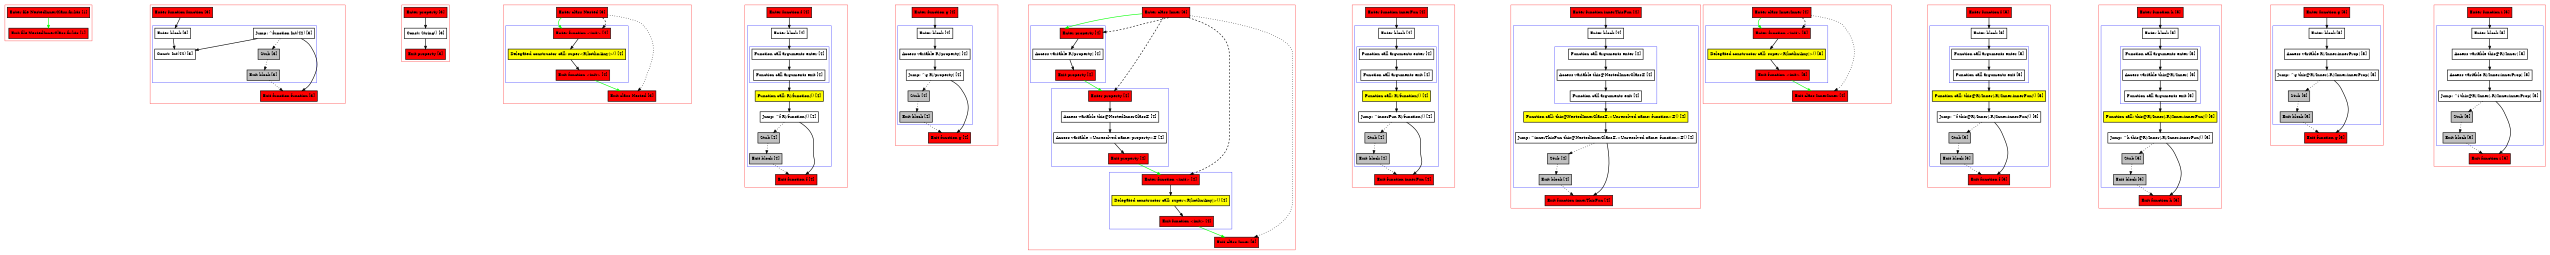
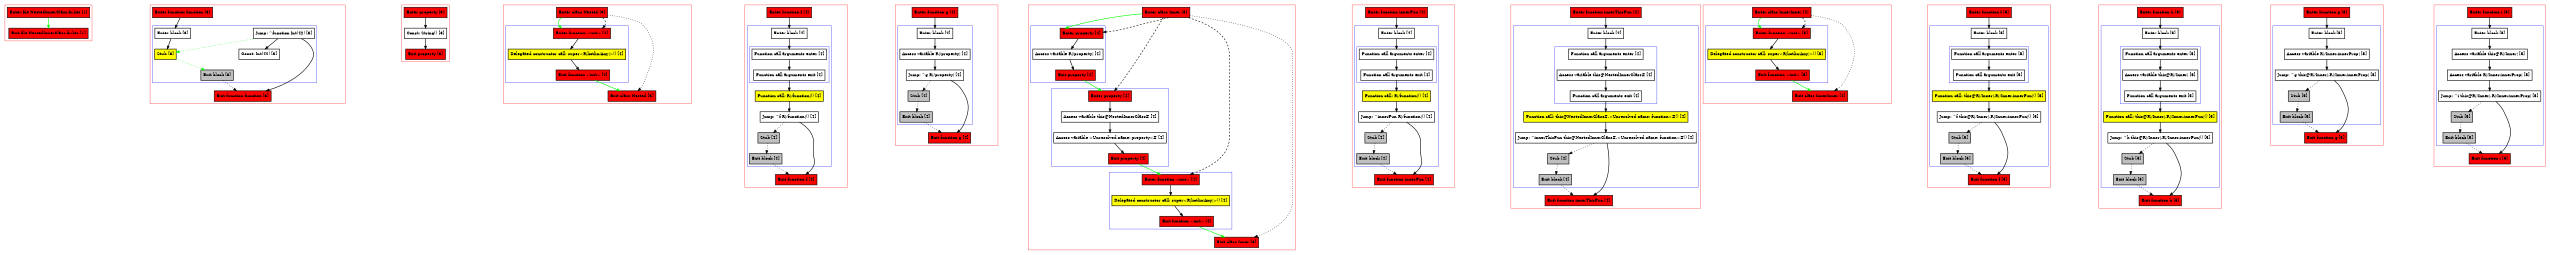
  digraph {
    nodesep=3
    node [penwidth=2 shape=box style=filled]
    edge [penwidth=2]
    n1 [fillcolor=red label="Enter file NestedInnerClass.fir.kts [1]"]
    n2 [fillcolor=red label="Exit file NestedInnerClass.fir.kts [1]"]
    n3 [label="Enter block [3]" style=""]
    n4 [label="Const: Int(42) [3]" style=""]
    n5 [label="Jump: ^function Int(42) [3]" style=""]
-   n6 [fillcolor=gray label="Stub [3]"]
+   n6 [fillcolor=yellow label="Stub [3]"]
    n7 [fillcolor=gray label="Exit block [3]"]
    n8 [fillcolor=red label="Enter function function [3]"]
    n9 [fillcolor=red label="Exit function function [3]"]
    n10 [fillcolor=red label="Enter property [3]"]
    n11 [label="Const: String() [3]" style=""]
    n12 [fillcolor=red label="Exit property [3]"]
    n13 [fillcolor=red label="Enter function <init> [4]"]
    n14 [fillcolor=yellow label="Delegated constructor call: super<R|kotlin/Any|>() [4]"]
    n15 [fillcolor=red label="Exit function <init> [4]"]
    n16 [fillcolor=red label="Enter class Nested [3]"]
    n17 [fillcolor=red label="Exit class Nested [3]"]
    n18 [label="Function call arguments enter [4]" style=""]
    n19 [label="Function call arguments exit [4]" style=""]
    n20 [label="Enter block [4]" style=""]
    n21 [fillcolor=yellow label="Function call: R|/function|() [4]"]
    n22 [label="Jump: ^f R|/function|() [4]" style=""]
    n23 [fillcolor=gray label="Stub [4]"]
    n24 [fillcolor=gray label="Exit block [4]"]
    n25 [fillcolor=red label="Enter function f [4]"]
    n26 [fillcolor=red label="Exit function f [4]"]
    n27 [label="Enter block [4]" style=""]
    n28 [label="Access variable R|/property| [4]" style=""]
    n29 [label="Jump: ^g R|/property| [4]" style=""]
    n30 [fillcolor=gray label="Stub [4]"]
    n31 [fillcolor=gray label="Exit block [4]"]
    n32 [fillcolor=red label="Enter function g [4]"]
    n33 [fillcolor=red label="Exit function g [4]"]
    n34 [fillcolor=red label="Enter property [4]"]
    n35 [label="Access variable R|/property| [4]" style=""]
    n36 [fillcolor=red label="Exit property [4]"]
    n37 [fillcolor=red label="Enter property [4]"]
    n38 [label="Access variable this@NestedInnerClass# [4]" style=""]
    n39 [label="Access variable <Unresolved name: property># [4]" style=""]
    n40 [fillcolor=red label="Exit property [4]"]
    n41 [fillcolor=red label="Enter function <init> [4]"]
    n42 [fillcolor=yellow label="Delegated constructor call: super<R|kotlin/Any|>() [4]"]
    n43 [fillcolor=red label="Exit function <init> [4]"]
    n44 [fillcolor=red label="Enter class Inner [3]"]
    n45 [fillcolor=red label="Exit class Inner [3]"]
    n46 [label="Function call arguments enter [4]" style=""]
    n47 [label="Function call arguments exit [4]" style=""]
    n48 [label="Enter block [4]" style=""]
    n49 [fillcolor=yellow label="Function call: R|/function|() [4]"]
    n50 [label="Jump: ^innerFun R|/function|() [4]" style=""]
    n51 [fillcolor=gray label="Stub [4]"]
    n52 [fillcolor=gray label="Exit block [4]"]
    n53 [fillcolor=red label="Enter function innerFun [4]"]
    n54 [fillcolor=red label="Exit function innerFun [4]"]
    n55 [label="Function call arguments enter [4]" style=""]
    n56 [label="Access variable this@NestedInnerClass# [4]" style=""]
    n57 [label="Function call arguments exit [4]" style=""]
    n58 [label="Enter block [4]" style=""]
    n59 [fillcolor=yellow label="Function call: this@NestedInnerClass#.<Unresolved name: function>#() [4]"]
    n60 [label="Jump: ^innerThisFun this@NestedInnerClass#.<Unresolved name: function>#() [4]" style=""]
    n61 [fillcolor=gray label="Stub [4]"]
    n62 [fillcolor=gray label="Exit block [4]"]
    n63 [fillcolor=red label="Enter function innerThisFun [4]"]
    n64 [fillcolor=red label="Exit function innerThisFun [4]"]
    n65 [fillcolor=red label="Enter function <init> [5]"]
    n66 [fillcolor=yellow label="Delegated constructor call: super<R|kotlin/Any|>() [5]"]
    n67 [fillcolor=red label="Exit function <init> [5]"]
    n68 [fillcolor=red label="Enter class InnerInner [4]"]
    n69 [fillcolor=red label="Exit class InnerInner [4]"]
    n70 [label="Function call arguments enter [5]" style=""]
    n71 [label="Function call arguments exit [5]" style=""]
    n72 [label="Enter block [5]" style=""]
    n73 [fillcolor=yellow label="Function call: this@R|/Inner|.R|/Inner.innerFun|() [5]"]
    n74 [label="Jump: ^f this@R|/Inner|.R|/Inner.innerFun|() [5]" style=""]
    n75 [fillcolor=gray label="Stub [5]"]
    n76 [fillcolor=gray label="Exit block [5]"]
    n77 [fillcolor=red label="Enter function f [5]"]
    n78 [fillcolor=red label="Exit function f [5]"]
    n79 [label="Function call arguments enter [5]" style=""]
    n80 [label="Access variable this@R|/Inner| [5]" style=""]
    n81 [label="Function call arguments exit [5]" style=""]
    n82 [label="Enter block [5]" style=""]
    n83 [fillcolor=yellow label="Function call: this@R|/Inner|.R|/Inner.innerFun|() [5]"]
    n84 [label="Jump: ^h this@R|/Inner|.R|/Inner.innerFun|() [5]" style=""]
    n85 [fillcolor=gray label="Stub [5]"]
    n86 [fillcolor=gray label="Exit block [5]"]
    n87 [fillcolor=red label="Enter function h [5]"]
    n88 [fillcolor=red label="Exit function h [5]"]
    n89 [label="Enter block [5]" style=""]
    n90 [label="Access variable R|/Inner.innerProp| [5]" style=""]
    n91 [label="Jump: ^g this@R|/Inner|.R|/Inner.innerProp| [5]" style=""]
    n92 [fillcolor=gray label="Stub [5]"]
    n93 [fillcolor=gray label="Exit block [5]"]
    n94 [fillcolor=red label="Enter function g [5]"]
    n95 [fillcolor=red label="Exit function g [5]"]
    n96 [label="Enter block [5]" style=""]
    n97 [label="Access variable this@R|/Inner| [5]" style=""]
    n98 [label="Access variable R|/Inner.innerProp| [5]" style=""]
    n99 [label="Jump: ^i this@R|/Inner|.R|/Inner.innerProp| [5]" style=""]
    n100 [fillcolor=gray label="Stub [5]"]
    n101 [fillcolor=gray label="Exit block [5]"]
    n102 [fillcolor=red label="Enter function i [5]"]
    n103 [fillcolor=red label="Exit function i [5]"]
    subgraph cluster_1 {
      color=red
      n1
      n2
    }
    subgraph cluster_2 {
      color=red
      n8
      n9
      subgraph cluster_3 {
        color=blue
        n3
        n4
        n5
        n6
        n7
      }
    }
    subgraph cluster_4 {
      color=red
      n10
      n11
      n12
    }
    subgraph cluster_5 {
      color=red
      n16
      n17
      subgraph cluster_6 {
        color=blue
        n13
        n14
        n15
      }
    }
    subgraph cluster_7 {
      color=red
      n25
      n26
      subgraph cluster_8 {
        color=blue
        n20
        n21
        n22
        n23
        n24
        subgraph cluster_9 {
          color=blue
          n18
          n19
        }
      }
    }
    subgraph cluster_10 {
      color=red
      n32
      n33
      subgraph cluster_11 {
        color=blue
        n27
        n28
        n29
        n30
        n31
      }
    }
    subgraph cluster_12 {
      color=red
      n44
      n45
      subgraph cluster_13 {
        color=blue
        n34
        n35
        n36
      }
      subgraph cluster_14 {
        color=blue
        n37
        n38
        n39
        n40
      }
      subgraph cluster_15 {
        color=blue
        n41
        n42
        n43
      }
    }
    subgraph cluster_16 {
      color=red
      n53
      n54
      subgraph cluster_17 {
        color=blue
        n48
        n49
        n50
        n51
        n52
        subgraph cluster_18 {
          color=blue
          n46
          n47
        }
      }
    }
    subgraph cluster_19 {
      color=red
      n63
      n64
      subgraph cluster_20 {
        color=blue
        n58
        n59
        n60
        n61
        n62
        subgraph cluster_21 {
          color=blue
          n55
          n56
          n57
        }
      }
    }
    subgraph cluster_22 {
      color=red
      n68
      n69
      subgraph cluster_23 {
        color=blue
        n65
        n66
        n67
      }
    }
    subgraph cluster_24 {
      color=red
      n77
      n78
      subgraph cluster_25 {
        color=blue
        n72
        n73
        n74
        n75
        n76
        subgraph cluster_26 {
          color=blue
          n70
          n71
        }
      }
    }
    subgraph cluster_27 {
      color=red
      n87
      n88
      subgraph cluster_28 {
        color=blue
        n82
        n83
        n84
        n85
        n86
        subgraph cluster_29 {
          color=blue
          n79
          n80
          n81
        }
      }
    }
    subgraph cluster_30 {
      color=red
      n94
      n95
      subgraph cluster_31 {
        color=blue
        n89
        n90
        n91
        n92
        n93
      }
    }
    subgraph cluster_32 {
      color=red
      n102
      n103
      subgraph cluster_33 {
        color=blue
        n96
        n97
        n98
        n99
        n100
        n101
      }
    }
    n1 -> n2 [color=green]
-   n3 -> n4
+   n3 -> n6
    n5 -> n4
-   n5 -> n6 [style=dotted]
+   n5 -> n6 [style=dotted color=green]
    n5 -> n9
-   n6 -> n7 [style=dotted]
+   n6 -> n7 [style=dotted color=green]
    n7 -> n9 [style=dotted]
    n8 -> n3
    n10 -> n11
    n11 -> n12
    n13 -> n14
    n14 -> n15
    n15 -> n17 [color=green]
    n16 -> n13 [color=green]
    n16 -> n13 [style=dashed]
    n16 -> n17 [style=dotted]
    n18 -> n19
    n19 -> n21
    n20 -> n18
    n21 -> n22
    n22 -> n23 [style=dotted]
    n22 -> n26
    n23 -> n24 [style=dotted]
    n24 -> n26 [style=dotted]
    n25 -> n20
    n27 -> n28
    n28 -> n29
    n29 -> n30 [style=dotted]
    n29 -> n33
    n30 -> n31 [style=dotted]
    n31 -> n33 [style=dotted]
    n32 -> n27
    n34 -> n35
    n35 -> n36
    n36 -> n37 [color=green]
    n37 -> n38
    n38 -> n39
    n39 -> n40
    n40 -> n41 [color=green]
    n41 -> n42
    n42 -> n43
    n43 -> n45 [color=green]
    n44 -> n34 [color=green]
    n44 -> n34 [style=dashed]
    n44 -> n37 [style=dashed]
    n44 -> n41 [style=dashed]
    n44 -> n45 [style=dotted]
    n46 -> n47
    n47 -> n49
    n48 -> n46
    n49 -> n50
    n50 -> n51 [style=dotted]
    n50 -> n54
    n51 -> n52 [style=dotted]
    n52 -> n54 [style=dotted]
    n53 -> n48
    n55 -> n56
    n56 -> n57
    n57 -> n59
    n58 -> n55
    n59 -> n60
    n60 -> n61 [style=dotted]
    n60 -> n64
    n61 -> n62 [style=dotted]
    n62 -> n64 [style=dotted]
    n63 -> n58
    n65 -> n66
    n66 -> n67
    n67 -> n69 [color=green]
    n68 -> n65 [color=green]
    n68 -> n65 [style=dashed]
    n68 -> n69 [style=dotted]
    n70 -> n71
    n71 -> n73
    n72 -> n70
    n73 -> n74
    n74 -> n75 [style=dotted]
    n74 -> n78
    n75 -> n76 [style=dotted]
    n76 -> n78 [style=dotted]
    n77 -> n72
    n79 -> n80
    n80 -> n81
    n81 -> n83
    n82 -> n79
    n83 -> n84
    n84 -> n85 [style=dotted]
    n84 -> n88
    n85 -> n86 [style=dotted]
    n86 -> n88 [style=dotted]
    n87 -> n82
    n89 -> n90
    n90 -> n91
    n91 -> n92 [style=dotted]
    n91 -> n95
    n92 -> n93 [style=dotted]
    n93 -> n95 [style=dotted]
    n94 -> n89
    n96 -> n97
    n97 -> n98
    n98 -> n99
    n99 -> n100 [style=dotted]
    n99 -> n103
    n100 -> n101 [style=dotted]
    n101 -> n103 [style=dotted]
    n102 -> n96
  }
